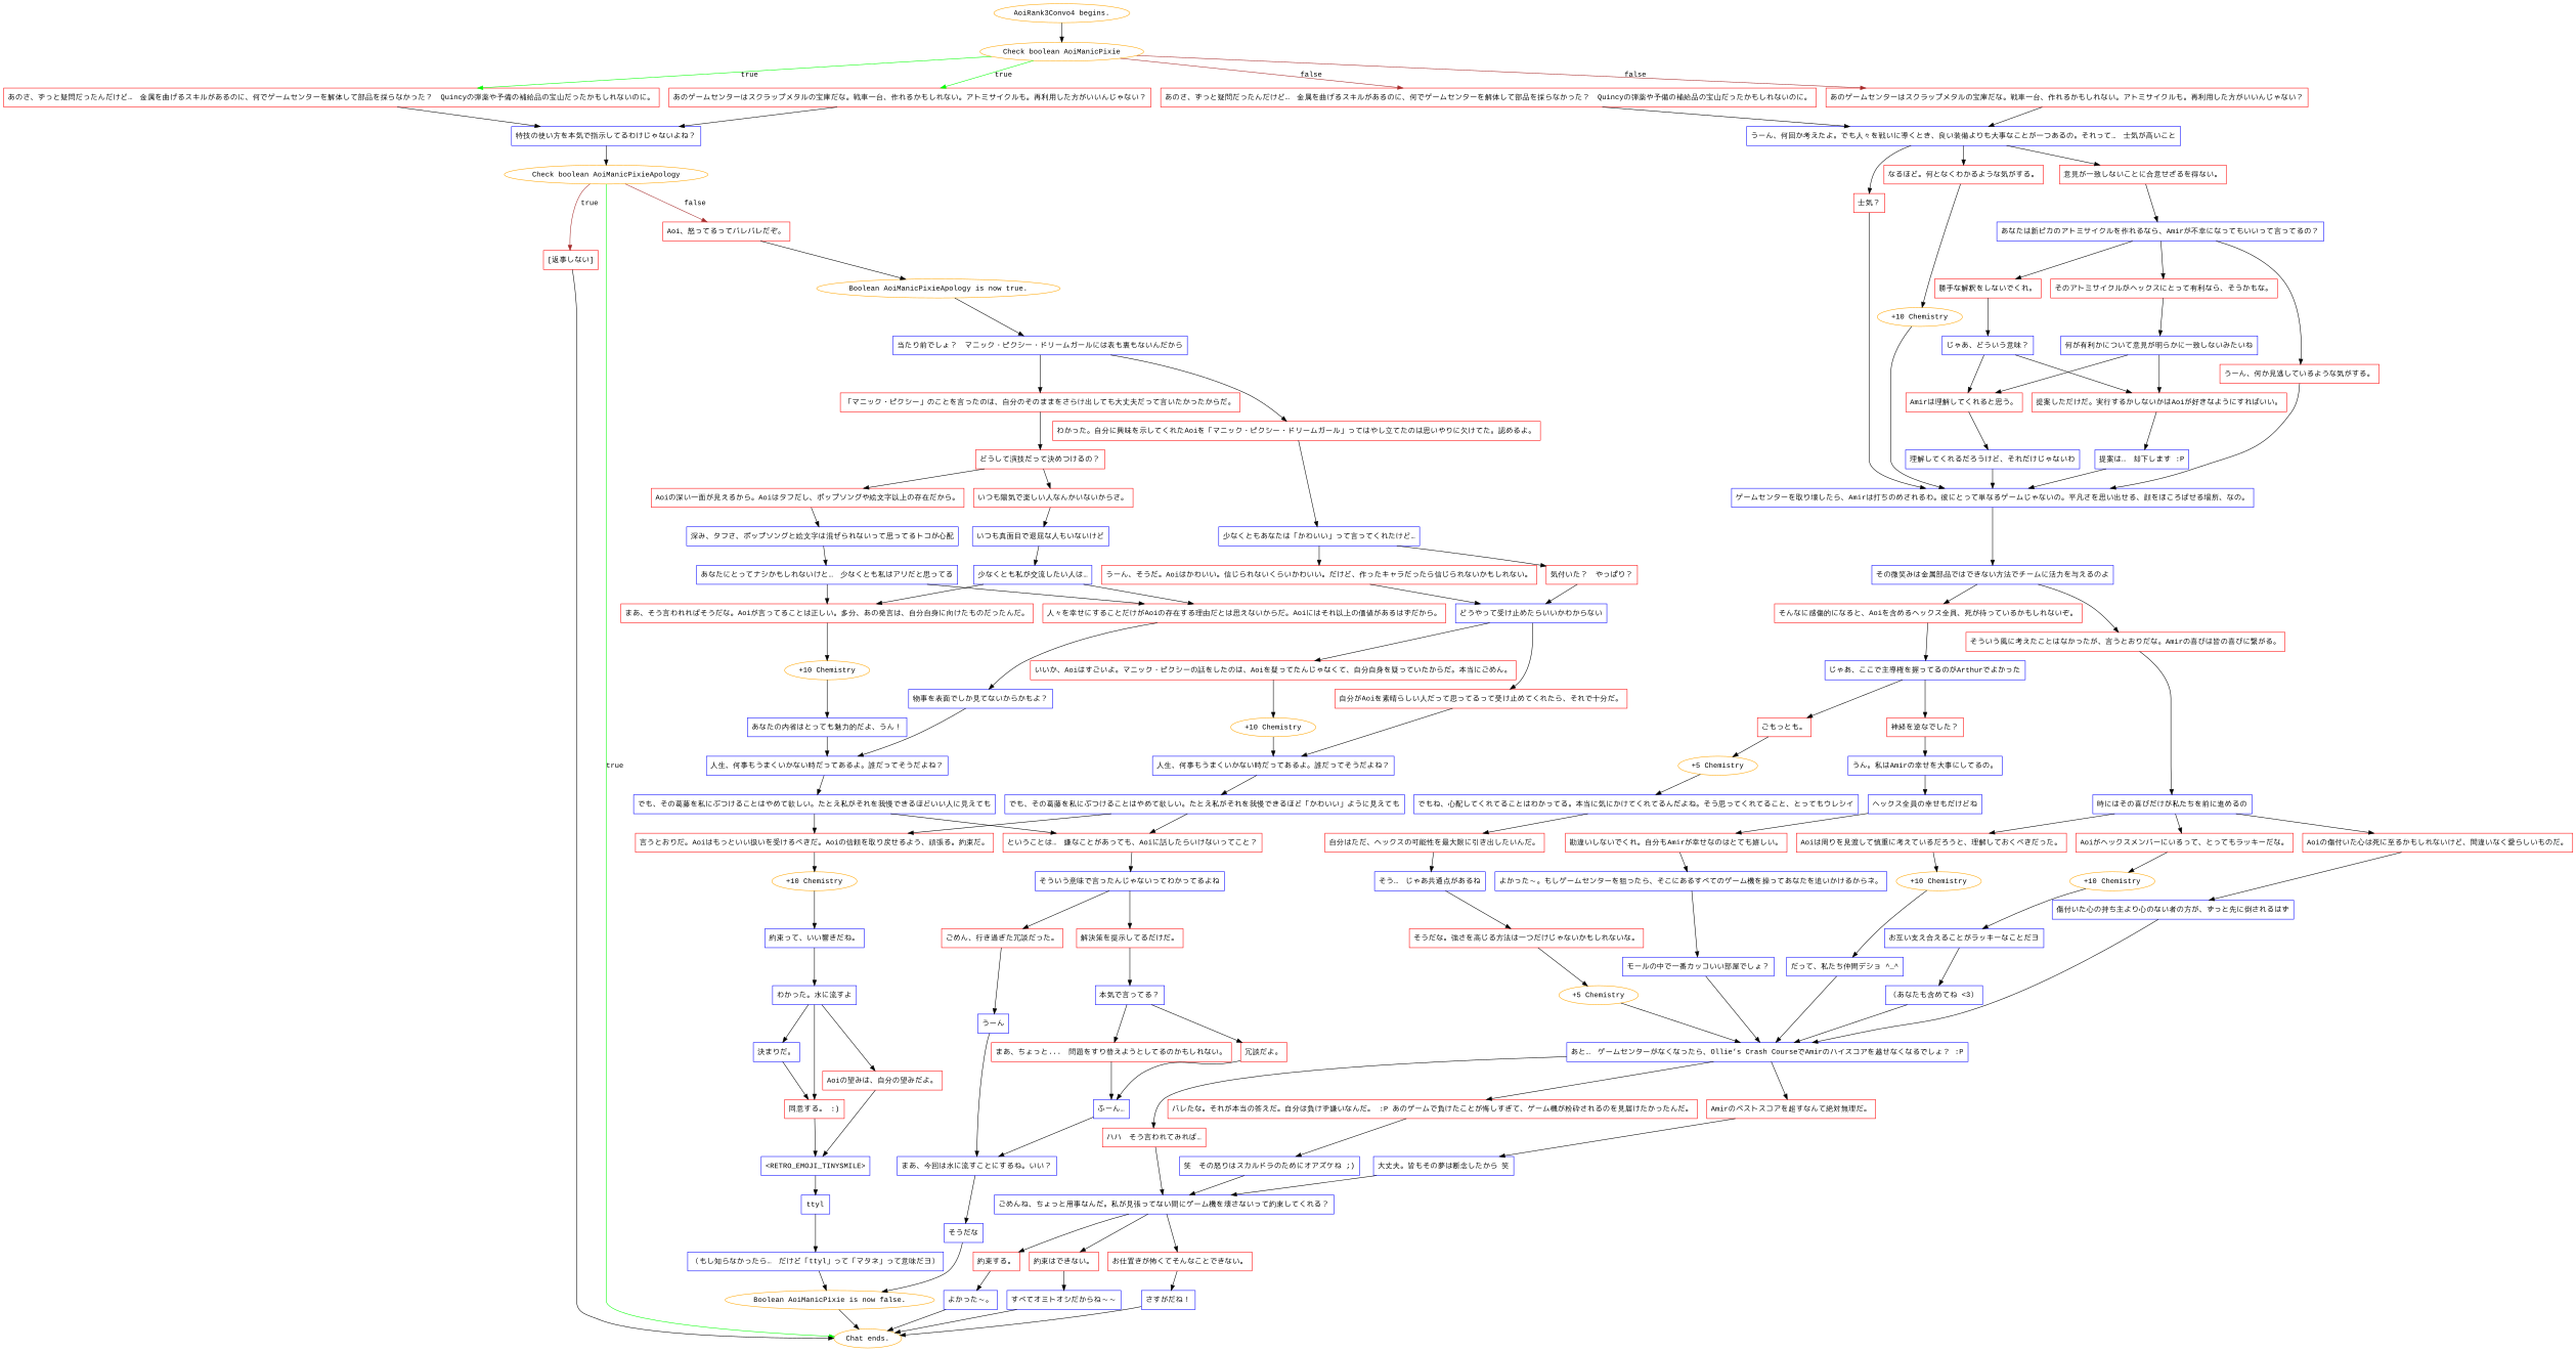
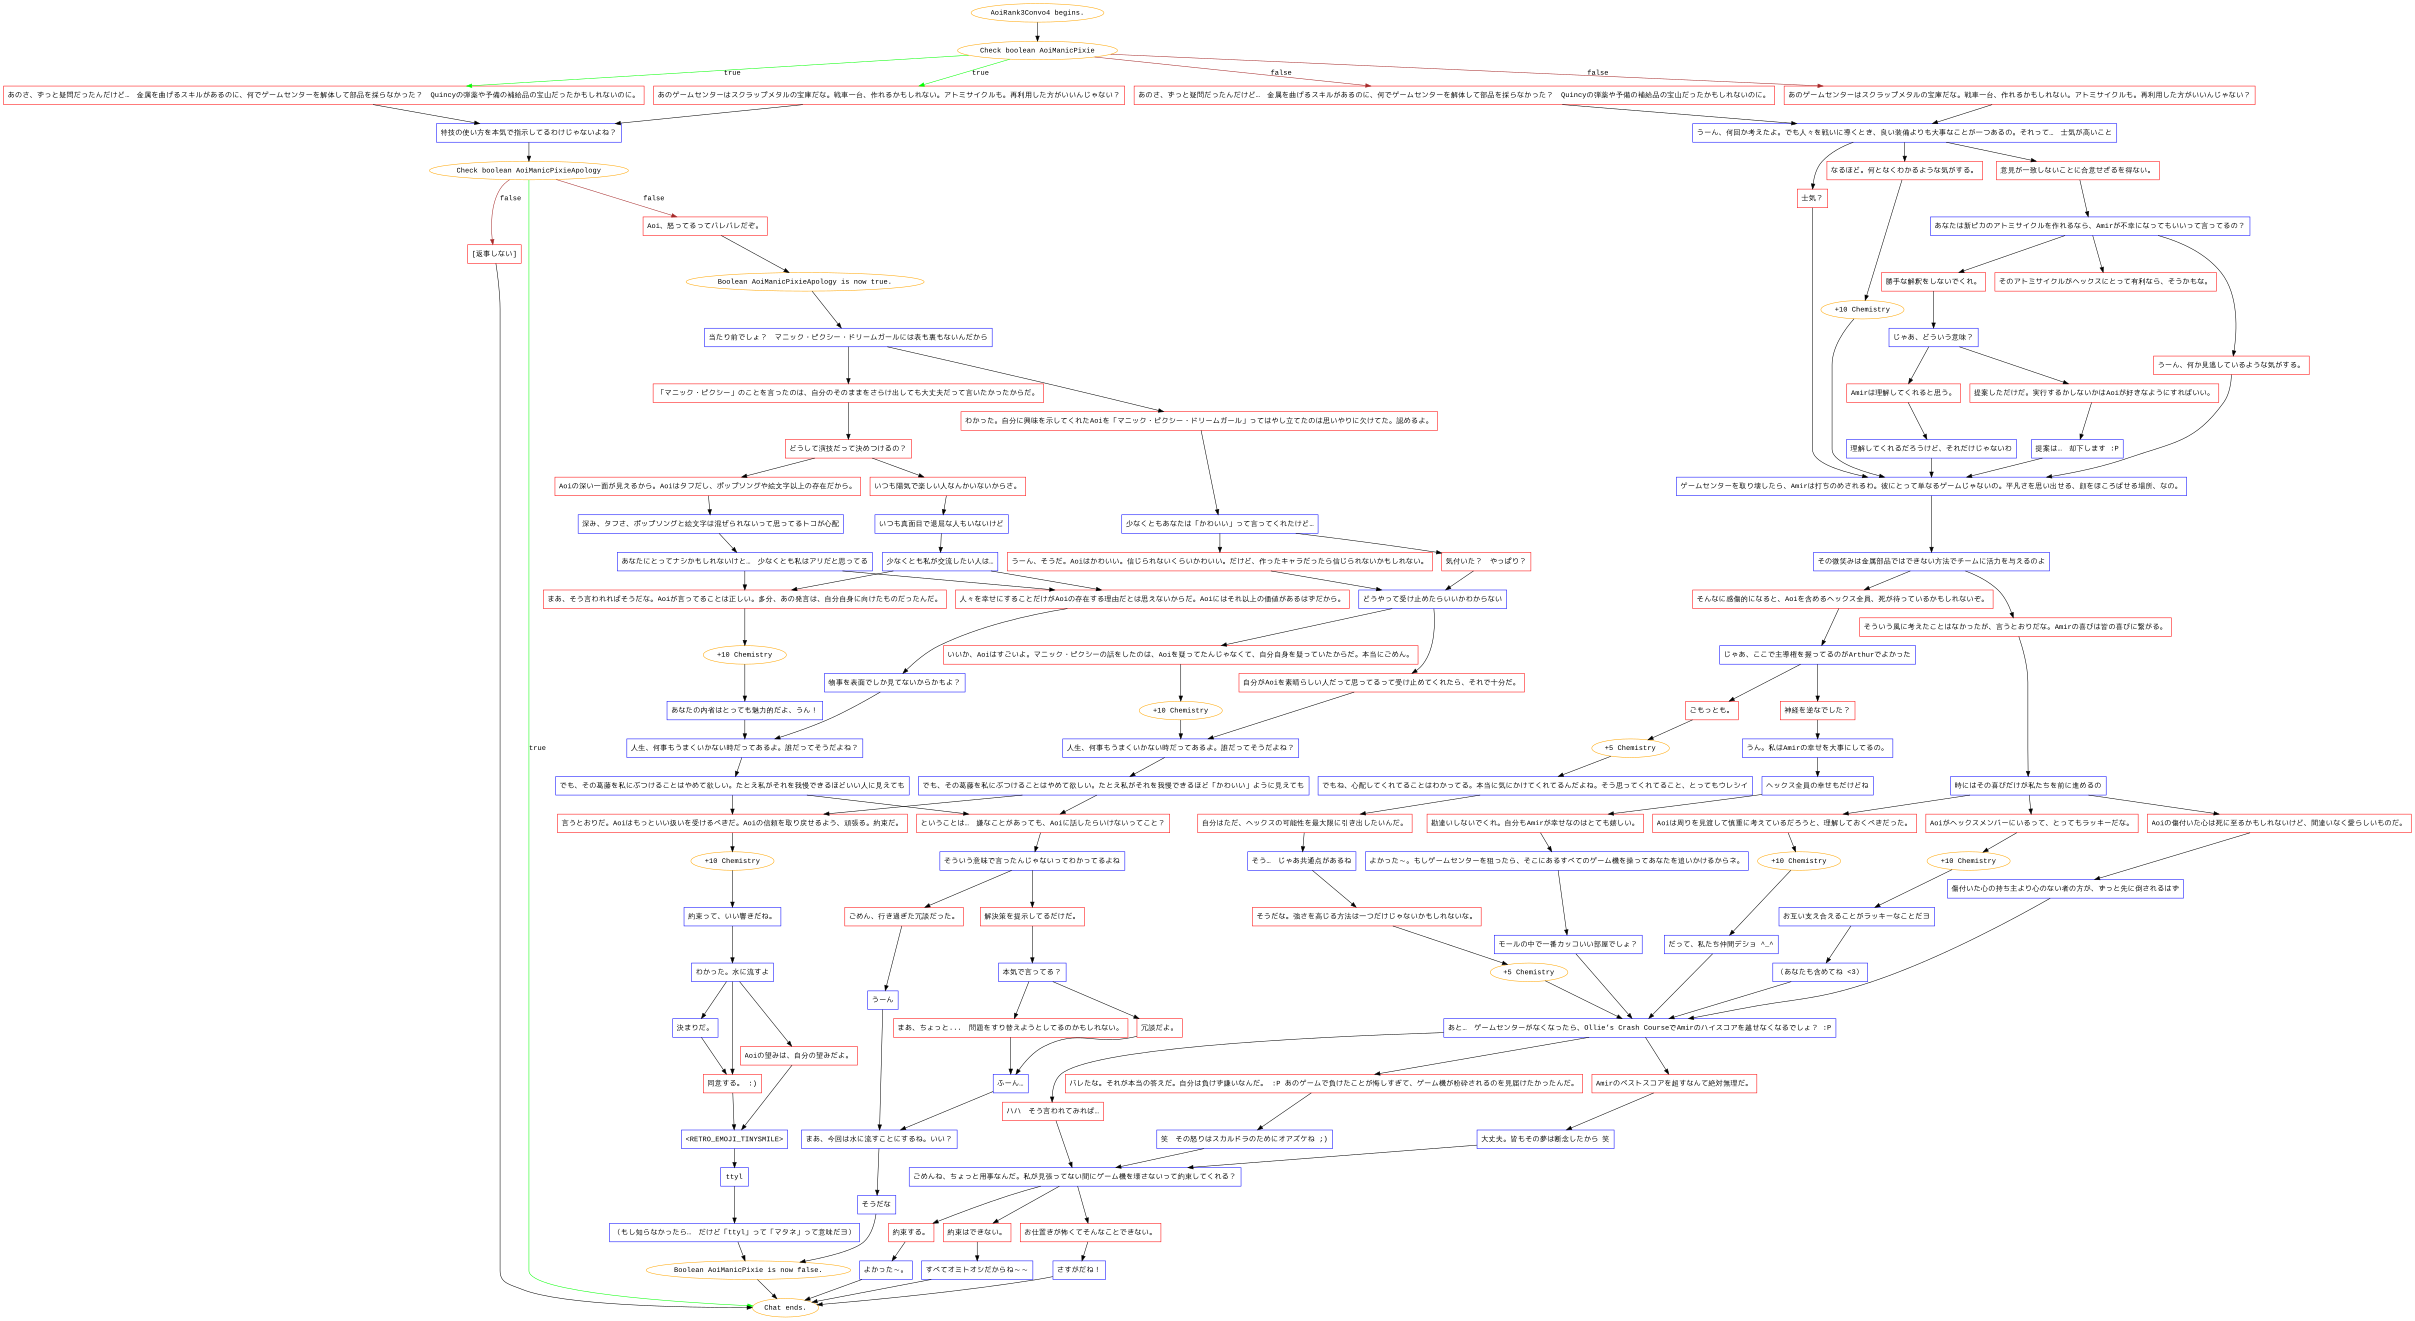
  digraph {
    fontname="Liberation Mono"
    node [color=blue fontname="Liberation Mono" shape=box]
    edge [fontname="Liberation Mono"]
    "AoiRank3Convo4 begins." [color=orange shape=""]
    n2 [color=orange label="Check boolean AoiManicPixie" shape=""]
    n3 [color=red label="あのさ、ずっと疑問だったんだけど…　金属を曲げるスキルがあるのに、何でゲームセンターを解体して部品を採らなかった？　Quincyの弾薬や予備の補給品の宝山だったかもしれないのに。"]
    n4 [color=red label="あのゲームセンターはスクラップメタルの宝庫だな。戦車一台、作れるかもしれない。アトミサイクルも。再利用した方がいいんじゃない？"]
    n5 [color=red label="あのさ、ずっと疑問だったんだけど…　金属を曲げるスキルがあるのに、何でゲームセンターを解体して部品を採らなかった？　Quincyの弾薬や予備の補給品の宝山だったかもしれないのに。"]
    n6 [color=red label="あのゲームセンターはスクラップメタルの宝庫だな。戦車一台、作れるかもしれない。アトミサイクルも。再利用した方がいいんじゃない？"]
    n7 [label="特技の使い方を本気で指示してるわけじゃないよね？"]
    n8 [label="うーん、何回か考えたよ。でも人々を戦いに導くとき、良い装備よりも大事なことが一つあるの。それって…　士気が高いこと"]
    n9 [color=orange label="Check boolean AoiManicPixieApology" shape=""]
    n10 [color=red label="士気？"]
    n11 [color=red label="なるほど。何となくわかるような気がする。"]
    n12 [color=red label="意見が一致しないことに合意せざるを得ない。"]
    "Chat ends." [color=orange shape=""]
    n14 [color=red label="Aoi、怒ってるってバレバレだぞ。"]
    n15 [color=red label="[返事しない]"]
    n16 [label="ゲームセンターを取り壊したら、Amirは打ちのめされるわ。彼にとって単なるゲームじゃないの。平凡さを思い出せる、顔をほころばせる場所、なの。"]
    n17 [color=orange label="+10 Chemistry" shape=""]
    n18 [label="あなたは新ピカのアトミサイクルを作れるなら、Amirが不幸になってもいいって言ってるの？"]
    n19 [color=orange label="Boolean AoiManicPixieApology is now true." shape=""]
    n20 [label="その微笑みは金属部品ではできない方法でチームに活力を与えるのよ"]
    n21 [color=red label="そのアトミサイクルがヘックスにとって有利なら、そうかもな。"]
    n22 [color=red label="勝手な解釈をしないでくれ。"]
    n23 [color=red label="うーん、何か見逃しているような気がする。"]
    n24 [label="当たり前でしょ？　マニック・ピクシー・ドリームガールには表も裏もないんだから"]
    n25 [color=red label="そういう風に考えたことはなかったが、言うとおりだな。Amirの喜びは皆の喜びに繋がる。"]
    n26 [color=red label="そんなに感傷的になると、Aoiを含めるヘックス全員、死が待っているかもしれないぞ。"]
-   n27 [label="何が有利かについて意見が明らかに一致しないみたいね"]
    n28 [label="じゃあ、どういう意味？"]
    n29 [color=red label="わかった。自分に興味を示してくれたAoiを「マニック・ピクシー・ドリームガール」ってはやし立てたのは思いやりに欠けてた。認めるよ。"]
    n30 [color=red label="「マニック・ピクシー」のことを言ったのは、自分のそのままをさらけ出しても大丈夫だって言いたかったからだ。"]
    n31 [label="時にはその喜びだけが私たちを前に進めるの"]
    n32 [label="じゃあ、ここで主導権を握ってるのがArthurでよかった"]
    n33 [color=red label="提案しただけだ。実行するかしないかはAoiが好きなようにすればいい。"]
    n34 [color=red label="Amirは理解してくれると思う。"]
    n35 [label="少なくともあなたは「かわいい」って言ってくれたけど…"]
    n36 [color=red label="どうして演技だって決めつけるの？"]
    n37 [color=red label="Aoiは周りを見渡して慎重に考えているだろうと、理解しておくべきだった。"]
    n38 [color=red label="Aoiがヘックスメンバーにいるって、とってもラッキーだな。"]
    n39 [color=red label="Aoiの傷付いた心は死に至るかもしれないけど、間違いなく愛らしいものだ。"]
    n40 [color=red label="ごもっとも。"]
    n41 [color=red label="神経を逆なでした？"]
    n42 [label="提案は…　却下します :P"]
    n43 [label="理解してくれるだろうけど、それだけじゃないわ"]
    n44 [color=red label="うーん、そうだ。Aoiはかわいい。信じられないくらいかわいい。だけど、作ったキャラだったら信じられないかもしれない。"]
    n45 [color=red label="気付いた？　やっぱり？"]
    n46 [color=red label="いつも陽気で楽しい人なんかいないからさ。"]
    n47 [color=red label="Aoiの深い一面が見えるから。Aoiはタフだし、ポップソングや絵文字以上の存在だから。"]
    n48 [color=orange label="+10 Chemistry" shape=""]
    n49 [color=orange label="+10 Chemistry" shape=""]
    n50 [label="傷付いた心の持ち主より心のない者の方が、ずっと先に倒されるはず"]
    n51 [color=orange label="+5 Chemistry" shape=""]
    n52 [label="うん。私はAmirの幸せを大事にしてるの。"]
    n53 [label="どうやって受け止めたらいいかわからない"]
    n54 [label="いつも真面目で退屈な人もいないけど"]
    n55 [label="深み、タフさ、ポップソングと絵文字は混ぜられないって思ってるトコが心配"]
    n56 [label="だって、私たち仲間デショ ^_^"]
    n57 [label="お互い支え合えることがラッキーなことだヨ"]
    n58 [label="あと…　ゲームセンターがなくなったら、Ollie’s Crash CourseでAmirのハイスコアを越せなくなるでしょ？ :P"]
    n59 [label="でもね、心配してくれてることはわかってる。本当に気にかけてくれてるんだよね。そう思ってくれてること、とってもウレシイ"]
    n60 [label="ヘックス全員の幸せもだけどね"]
    n61 [color=red label="いいか、Aoiはすごいよ。マニック・ピクシーの話をしたのは、Aoiを疑ってたんじゃなくて、自分自身を疑っていたからだ。本当にごめん。"]
    n62 [color=red label="自分がAoiを素晴らしい人だって思ってるって受け止めてくれたら、それで十分だ。"]
    n63 [label="少なくとも私が交流したい人は…"]
    n64 [label="あなたにとってナシかもしれないけと…　少なくとも私はアリだと思ってる"]
    n65 [label="（あなたも含めてね <3）"]
    n66 [color=red label="バレたな。それが本当の答えだ。自分は負けず嫌いなんだ。 :P あのゲームで負けたことが悔しすぎて、ゲーム機が粉砕されるのを見届けたかったんだ。"]
    n67 [color=red label="ハハ　そう言われてみれば…"]
    n68 [color=red label="Amirのベストスコアを超すなんて絶対無理だ。"]
    n69 [color=red label="自分はただ、ヘックスの可能性を最大限に引き出したいんだ。"]
    n70 [color=red label="勘違いしないでくれ。自分もAmirが幸せなのはとても嬉しい。"]
    n71 [color=orange label="+10 Chemistry" shape=""]
    n72 [label="人生、何事もうまくいかない時だってあるよ。誰だってそうだよね？"]
    n73 [color=red label="人々を幸せにすることだけがAoiの存在する理由だとは思えないからだ。Aoiにはそれ以上の価値があるはずだから。"]
    n74 [color=red label="まあ、そう言われればそうだな。Aoiが言ってることは正しい。多分、あの発言は、自分自身に向けたものだったんだ。"]
    n75 [label="笑　その怒りはスカルドラのためにオアズケね ;)"]
    n76 [label="ごめんね、ちょっと用事なんだ。私が見張ってない間にゲーム機を壊さないって約束してくれる？"]
    n77 [label="大丈夫。皆もその夢は断念したから 笑"]
    n78 [label="そう…　じゃあ共通点があるね"]
    n79 [label="よかった～。もしゲームセンターを狙ったら、そこにあるすべてのゲーム機を操ってあなたを追いかけるからネ。"]
    n80 [label="でも、その葛藤を私にぶつけることはやめて欲しい。たとえ私がそれを我慢できるほど「かわいい」ように見えても"]
    n81 [label="物事を表面でしか見てないからかもよ？"]
    n82 [color=orange label="+10 Chemistry" shape=""]
    n83 [color=red label="約束する。"]
    n84 [color=red label="約束はできない。"]
    n85 [color=red label="お仕置きが怖くてそんなことできない。"]
    n86 [color=red label="そうだな。強さを高じる方法は一つだけじゃないかもしれないな。"]
    n87 [label="モールの中で一番カッコいい部屋でしょ？"]
    n88 [color=red label="言うとおりだ。Aoiはもっといい扱いを受けるべきだ。Aoiの信頼を取り戻せるよう、頑張る。約束だ。"]
    n89 [color=red label="ということは…　嫌なことがあっても、Aoiに話したらいけないってこと？"]
    n90 [label="人生、何事もうまくいかない時だってあるよ。誰だってそうだよね？"]
    n91 [label="あなたの内省はとっても魅力的だよ、うん！"]
    n92 [label="よかった～。"]
    n93 [label="すべてオミトオシだからね～～"]
    n94 [label="さすがだね！"]
    n95 [color=orange label="+5 Chemistry" shape=""]
    n96 [color=orange label="+10 Chemistry" shape=""]
    n97 [label="そういう意味で言ったんじゃないってわかってるよね"]
    n98 [label="でも、その葛藤を私にぶつけることはやめて欲しい。たとえ私がそれを我慢できるほどいい人に見えても"]
    n99 [label="約束って、いい響きだね。"]
    n100 [color=red label="解決策を提示してるだけだ。"]
    n101 [color=red label="ごめん、行き過ぎた冗談だった。"]
    n102 [label="わかった。水に流すよ"]
    n103 [label="本気で言ってる？"]
    n104 [label="うーん"]
    n105 [label="決まりだ。"]
    n106 [color=red label="同意する。 :)"]
    n107 [color=red label="Aoiの望みは、自分の望みだよ。"]
    n108 [color=red label="まあ、ちょっと...　問題をすり替えようとしてるのかもしれない。"]
    n109 [color=red label="冗談だよ。"]
    n110 [label="まあ、今回は水に流すことにするね。いい？"]
    n111 [label="<RETRO_EMOJI_TINYSMILE>"]
    n112 [label="ふーん…"]
    n113 [label="そうだな"]
    n114 [label=ttyl]
    n115 [color=orange label="Boolean AoiManicPixie is now false." shape=""]
    n116 [label="（もし知らなかったら…　だけど「ttyl」って「マタネ」って意味だヨ）"]
    "AoiRank3Convo4 begins." -> n2
    n2 -> n3 [color=green label=true]
    n2 -> n4 [color=green label=true]
    n2 -> n5 [color=brown label=false]
    n2 -> n6 [color=brown label=false]
    n3 -> n7
    n4 -> n7
    n5 -> n8
    n6 -> n8
    n7 -> n9
    n8 -> n10
    n8 -> n11
    n8 -> n12
    n9 -> "Chat ends." [color=green label=true]
    n9 -> n14 [color=brown label=false]
-   n9 -> n15 [color=brown label=true]
+   n9 -> n15 [color=brown label=false]
    n10 -> n16
    n11 -> n17
    n12 -> n18
    n14 -> n19
    n15 -> "Chat ends."
    n16 -> n20
    n17 -> n16
    n18 -> n21
    n18 -> n22
    n18 -> n23
    n19 -> n24
    n20 -> n25
    n20 -> n26
-   n21 -> n27
    n22 -> n28
    n23 -> n16
    n24 -> n29
    n24 -> n30
    n25 -> n31
    n26 -> n32
-   n27 -> n33
-   n27 -> n34
    n28 -> n33
    n28 -> n34
    n29 -> n35
    n30 -> n36
    n31 -> n37
    n31 -> n38
    n31 -> n39
    n32 -> n40
    n32 -> n41
    n33 -> n42
    n34 -> n43
    n35 -> n44
    n35 -> n45
    n36 -> n46
    n36 -> n47
    n37 -> n48
    n38 -> n49
    n39 -> n50
    n40 -> n51
    n41 -> n52
    n42 -> n16
    n43 -> n16
    n44 -> n53
    n45 -> n53
    n46 -> n54
    n47 -> n55
    n48 -> n56
    n49 -> n57
    n50 -> n58
    n51 -> n59
    n52 -> n60
    n53 -> n61
    n53 -> n62
    n54 -> n63
    n55 -> n64
    n56 -> n58
    n57 -> n65
    n58 -> n66
    n58 -> n67
    n58 -> n68
    n59 -> n69
    n60 -> n70
    n61 -> n71
    n62 -> n72
    n63 -> n73
    n63 -> n74
    n64 -> n73
    n64 -> n74
    n65 -> n58
    n66 -> n75
    n67 -> n76
    n68 -> n77
    n69 -> n78
    n70 -> n79
    n71 -> n72
    n72 -> n80
    n73 -> n81
    n74 -> n82
    n75 -> n76
    n76 -> n83
    n76 -> n84
    n76 -> n85
    n77 -> n76
    n78 -> n86
    n79 -> n87
    n80 -> n88
    n80 -> n89
    n81 -> n90
    n82 -> n91
    n83 -> n92
    n84 -> n93
    n85 -> n94
    n86 -> n95
    n87 -> n58
    n88 -> n96
    n89 -> n97
    n90 -> n98
    n91 -> n90
    n92 -> "Chat ends."
    n93 -> "Chat ends."
    n94 -> "Chat ends."
    n95 -> n58
    n96 -> n99
    n97 -> n100
    n97 -> n101
    n98 -> n88
    n98 -> n89
    n99 -> n102
    n100 -> n103
    n101 -> n104
    n102 -> n105
    n102 -> n106
    n102 -> n107
    n103 -> n108
    n103 -> n109
    n104 -> n110
    n105 -> n106
    n106 -> n111
    n107 -> n111
    n108 -> n112
    n109 -> n112
    n110 -> n113
    n111 -> n114
    n112 -> n110
    n113 -> n115
    n114 -> n116
    n115 -> "Chat ends."
    n116 -> n115
  }
